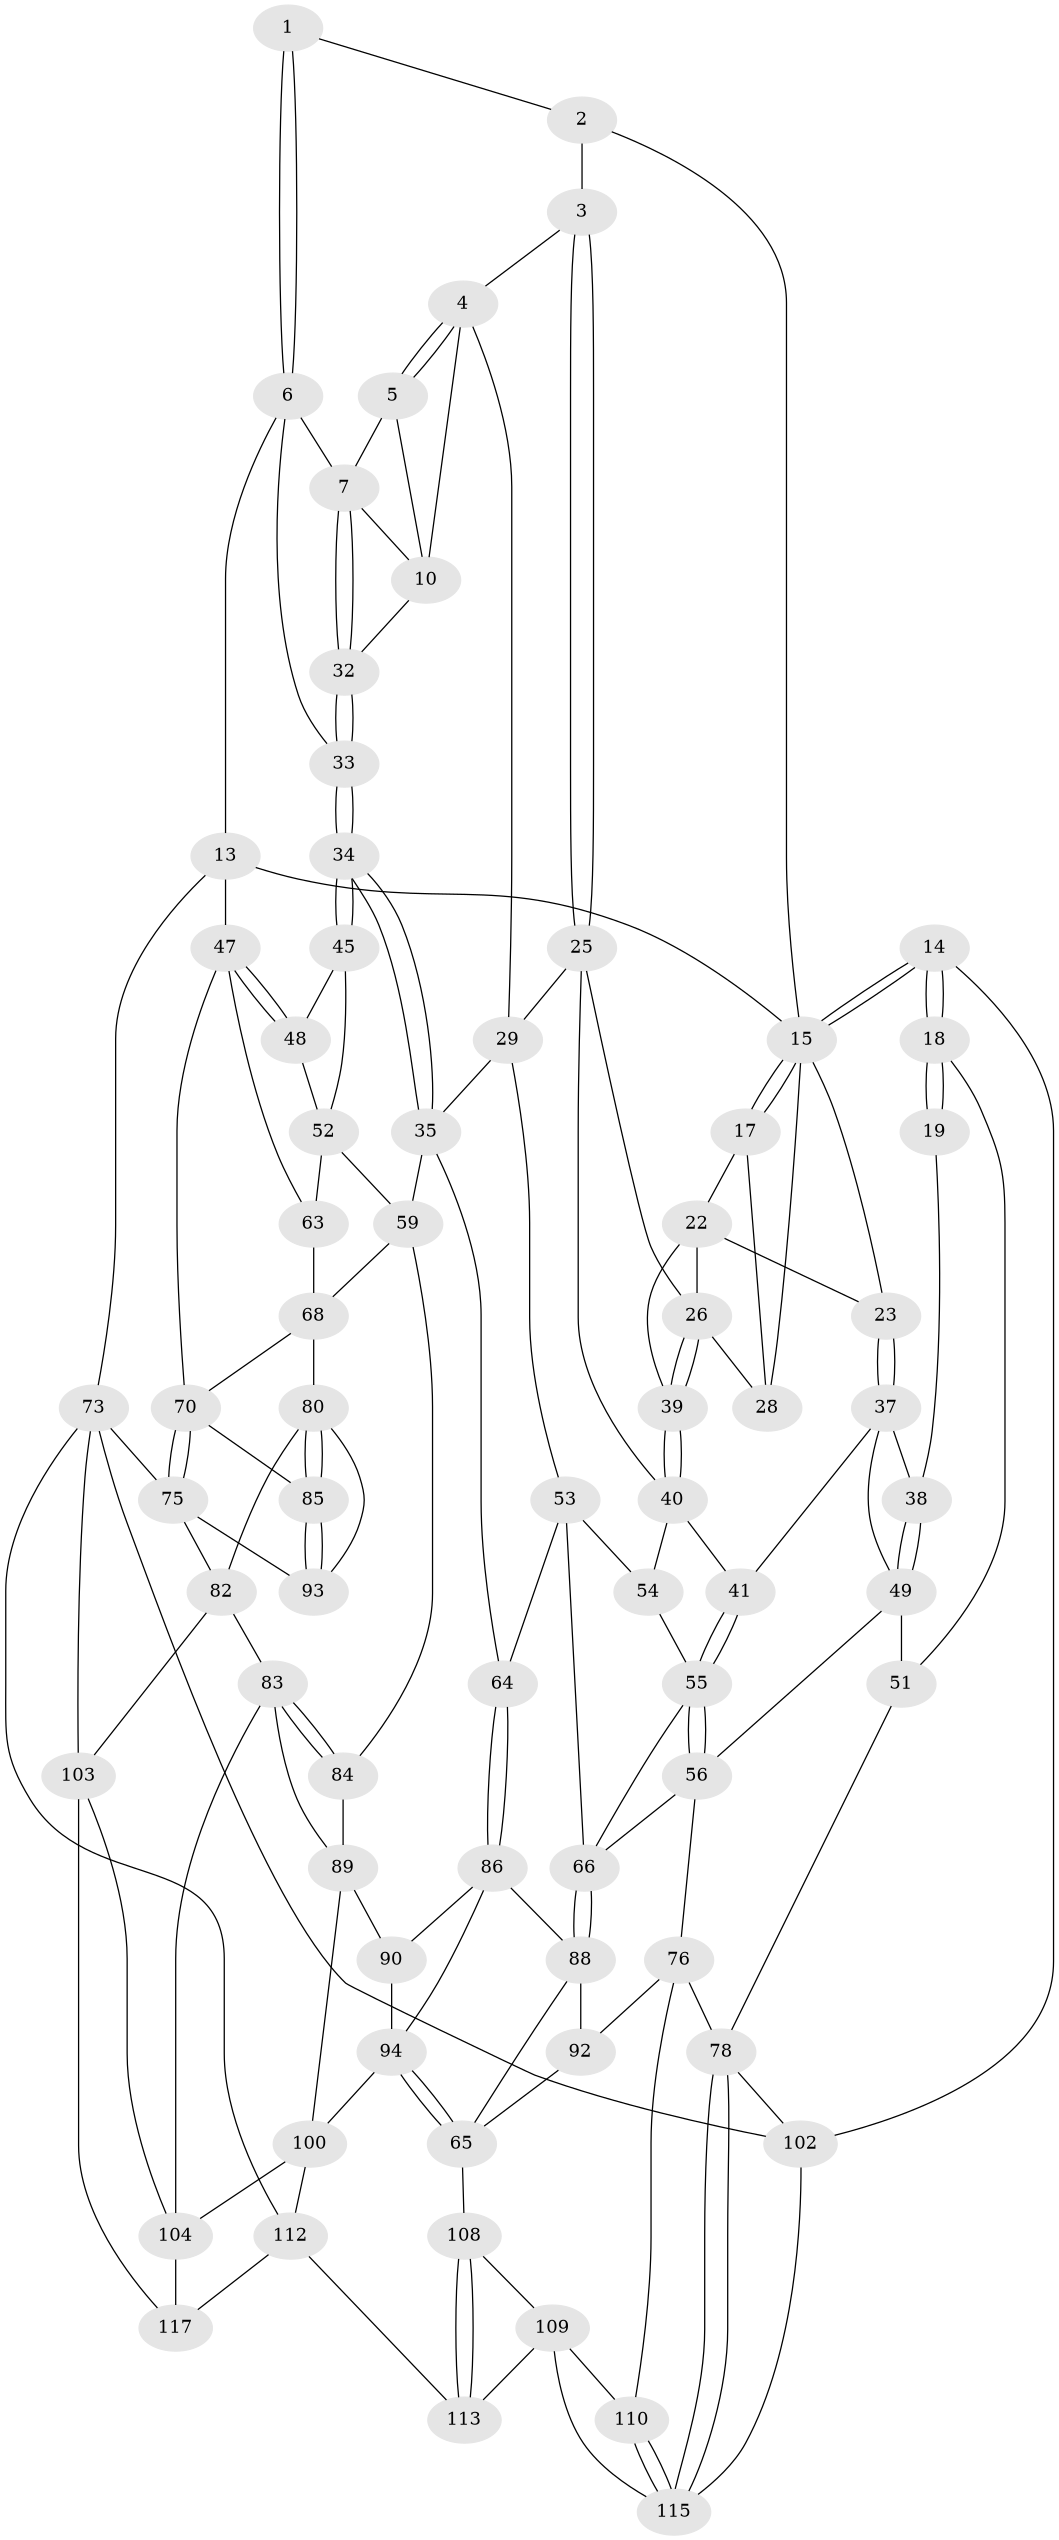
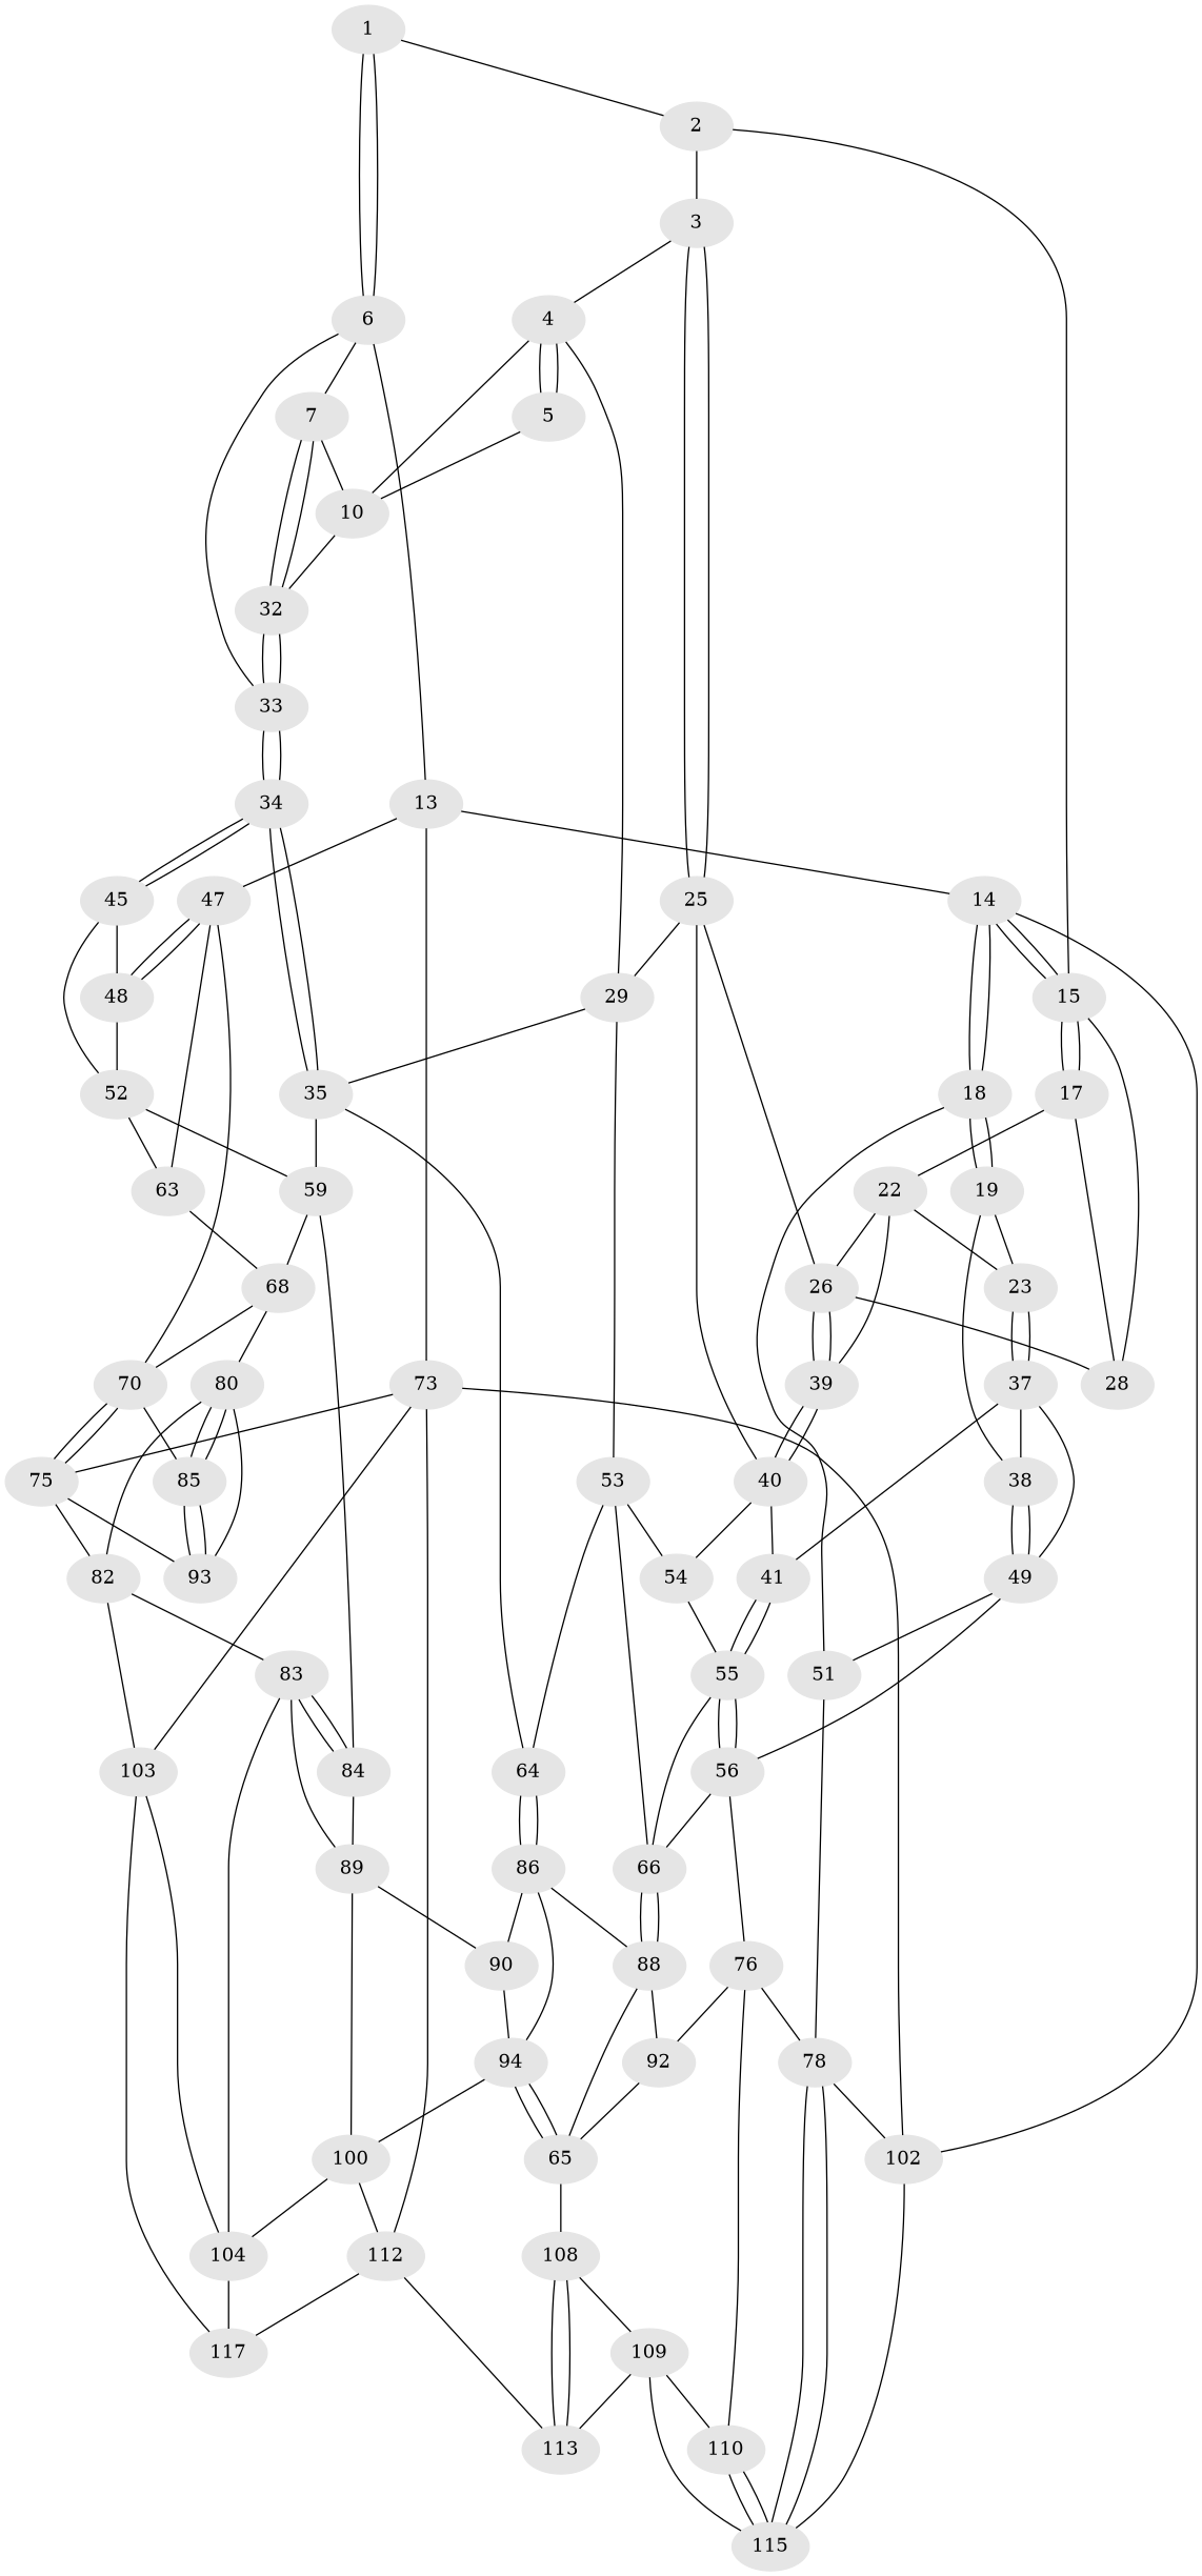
  graph {
    node [color=gray90 style=filled]
    1
    2
    6 [super="+12"]
    3
    15 [super="+16"]
    7 [super="+8"]
    13
    33 [super="+44"]
    4 [super="+11"]
    25 [super="+30"]
    17 [super="+21"]
    28
    5 [super="+9"]
    10 [super="+24"]
    29 [super="+36"]
    26 [super="+27"]
    40 [super="+43"]
    32
    35 [super="+61"]
    53 [super="+65"]
    14
    47 [super="+62"]
    73 [super="+74"]
    34
    18
    102
    48
    63
    70 [super="+71"]
    75 [super="+97"]
    103 [super="+111"]
    112 [super="+118"]
    19 [super="+20"]
    51
    115 [super="+116"]
    22 [super="+31"]
    23
    39
    38
    78 [super="+79"]
    37 [super="+42"]
    49 [super="+50"]
    41
    54
    59 [super="+60"]
    64
    66 [super="+67"]
    45 [super="+46"]
    52 [super="+58"]
    68 [super="+69"]
    84
    86 [super="+87"]
    55 [super="+57"]
    56 [super="+72"]
    85
    76 [super="+77"]
    88 [super="+91"]
    92
    110
    80 [super="+81"]
    89 [super="+99"]
    90
    94 [super="+96"]
    n64 [label=65 super="+107"]
    82 [super="+98"]
    93
    104 [super="+105"]
    117
    113
    83 [super="+101"]
    100 [super="+106"]
    108
    109 [super="+114"]
    1 -- 2
    1 -- 6
    1 -- 6
    2 -- 3
    2 -- 15
    6 -- 7
    6 -- 13
    6 -- 33
    3 -- 4
    3 -- 25
    3 -- 25
    15 -- 17
    15 -- 17
    15 -- 28
    7 -- 10
    7 -- 32
    7 -- 32
-   13 -- 15
+   13 -- 14
    13 -- 47
    13 -- 73
    33 -- 34
    33 -- 34
    4 -- 5
    4 -- 5
    4 -- 10
    4 -- 29
    25 -- 29
    25 -- 26
    25 -- 40
    17 -- 28
    17 -- 22
-   5 -- 7
    5 -- 10
    10 -- 32
    29 -- 35
    29 -- 53
    26 -- 28
    26 -- 39
    26 -- 39
    40 -- 41
    40 -- 54
    32 -- 33
    32 -- 33
    35 -- 59
    35 -- 64
    53 -- 54
    53 -- 64
    53 -- 66
    14 -- 15
    14 -- 15
    14 -- 18
    14 -- 18
    14 -- 102
    47 -- 48
    47 -- 48
    47 -- 63
    47 -- 70
    73 -- 102
    73 -- 75
    73 -- 103
    73 -- 112
    34 -- 35
    34 -- 35
    34 -- 45
    34 -- 45
    18 -- 19
    18 -- 19
    18 -- 51
    102 -- 115
    48 -- 52
    63 -- 68
    70 -- 75
    70 -- 75
    70 -- 85
    75 -- 82
    75 -- 93
    103 -- 104
    103 -- 117
    112 -- 117
    112 -- 113
-   15 -- 23
+   19 -- 23
    19 -- 38
    51 -- 78
    22 -- 26
    22 -- 23
    22 -- 39
    23 -- 37
    23 -- 37
    39 -- 40
    39 -- 40
    38 -- 49
    38 -- 49
    78 -- 102
    78 -- 115
    78 -- 115
    37 -- 38
    37 -- 49
    37 -- 41
    49 -- 51
    49 -- 56
    41 -- 55
    41 -- 55
    54 -- 55
    59 -- 68
    59 -- 84
    64 -- 86
    64 -- 86
    66 -- 88
    66 -- 88
    45 -- 48
    45 -- 52
    52 -- 63
    52 -- 59
    68 -- 70
    68 -- 80
    84 -- 89
    86 -- 88
    86 -- 90
    86 -- 94
    55 -- 66
    55 -- 56
    55 -- 56
    56 -- 66
    56 -- 76
    85 -- 93
    85 -- 93
    76 -- 78
    76 -- 92
    76 -- 110
    88 -- 92
    88 -- n64
    92 -- n64
    110 -- 115
    110 -- 115
    80 -- 85
    80 -- 85
    80 -- 82
    80 -- 93
    89 -- 90
    89 -- 100
    90 -- 94
    94 -- n64
    94 -- n64
    94 -- 100
    n64 -- 108
    82 -- 103
    82 -- 83
    104 -- 117
    83 -- 84
    83 -- 84
    83 -- 89
    83 -- 104
    100 -- 112
    100 -- 104
    108 -- 113
    108 -- 113
    108 -- 109
    109 -- 115
    109 -- 110
    109 -- 113
  }
